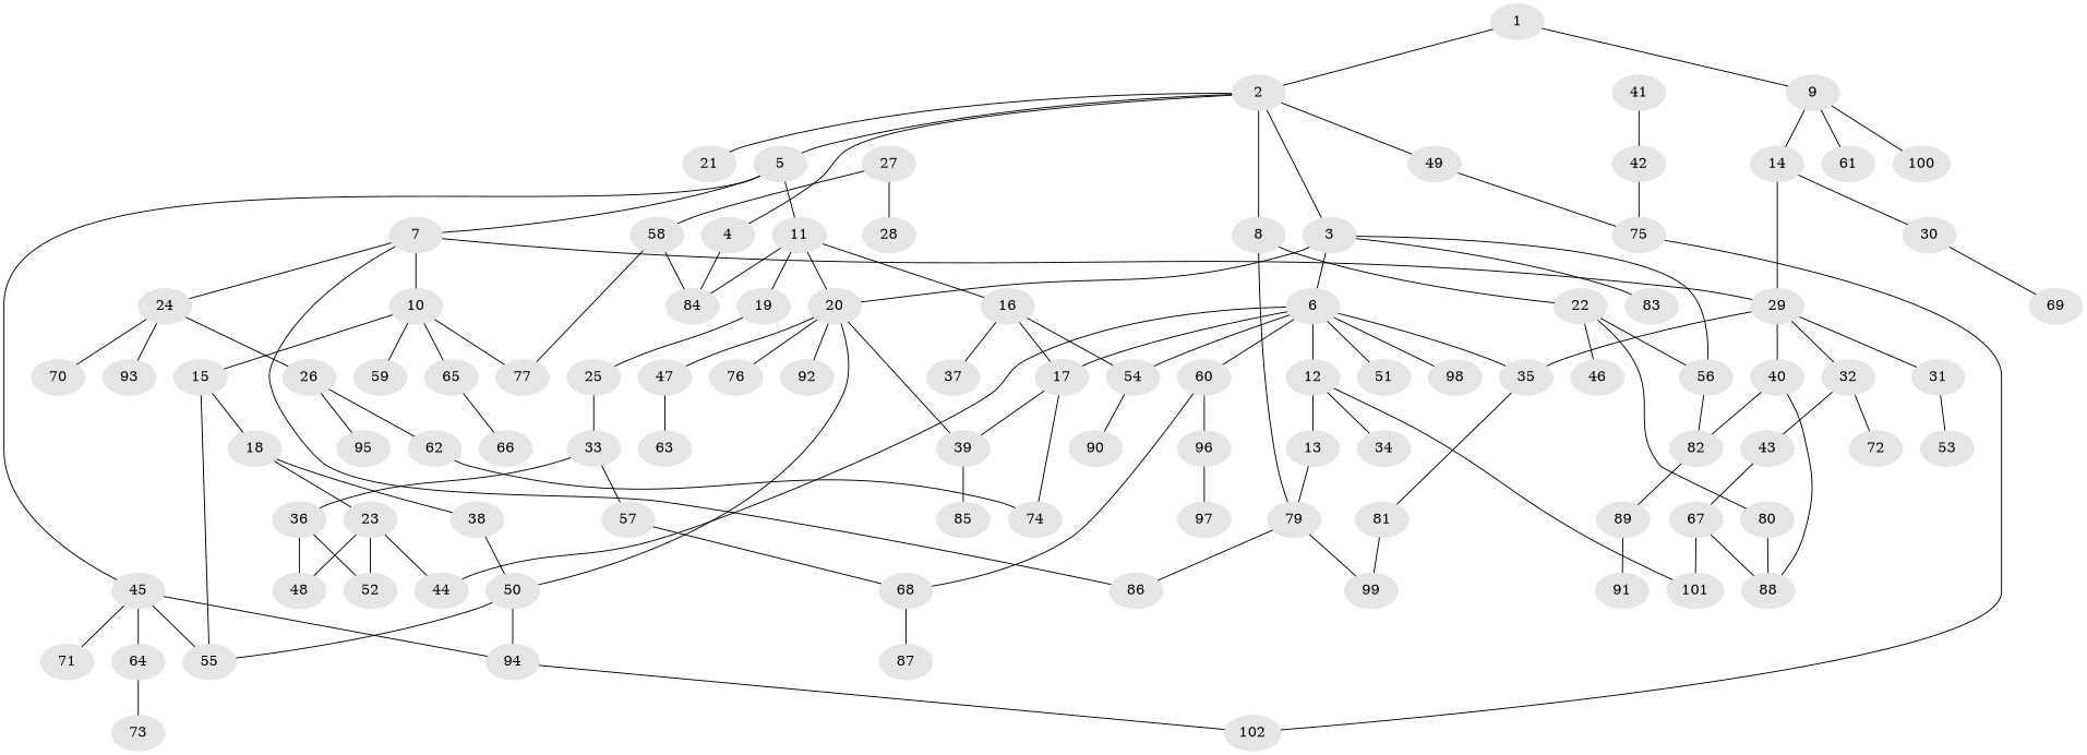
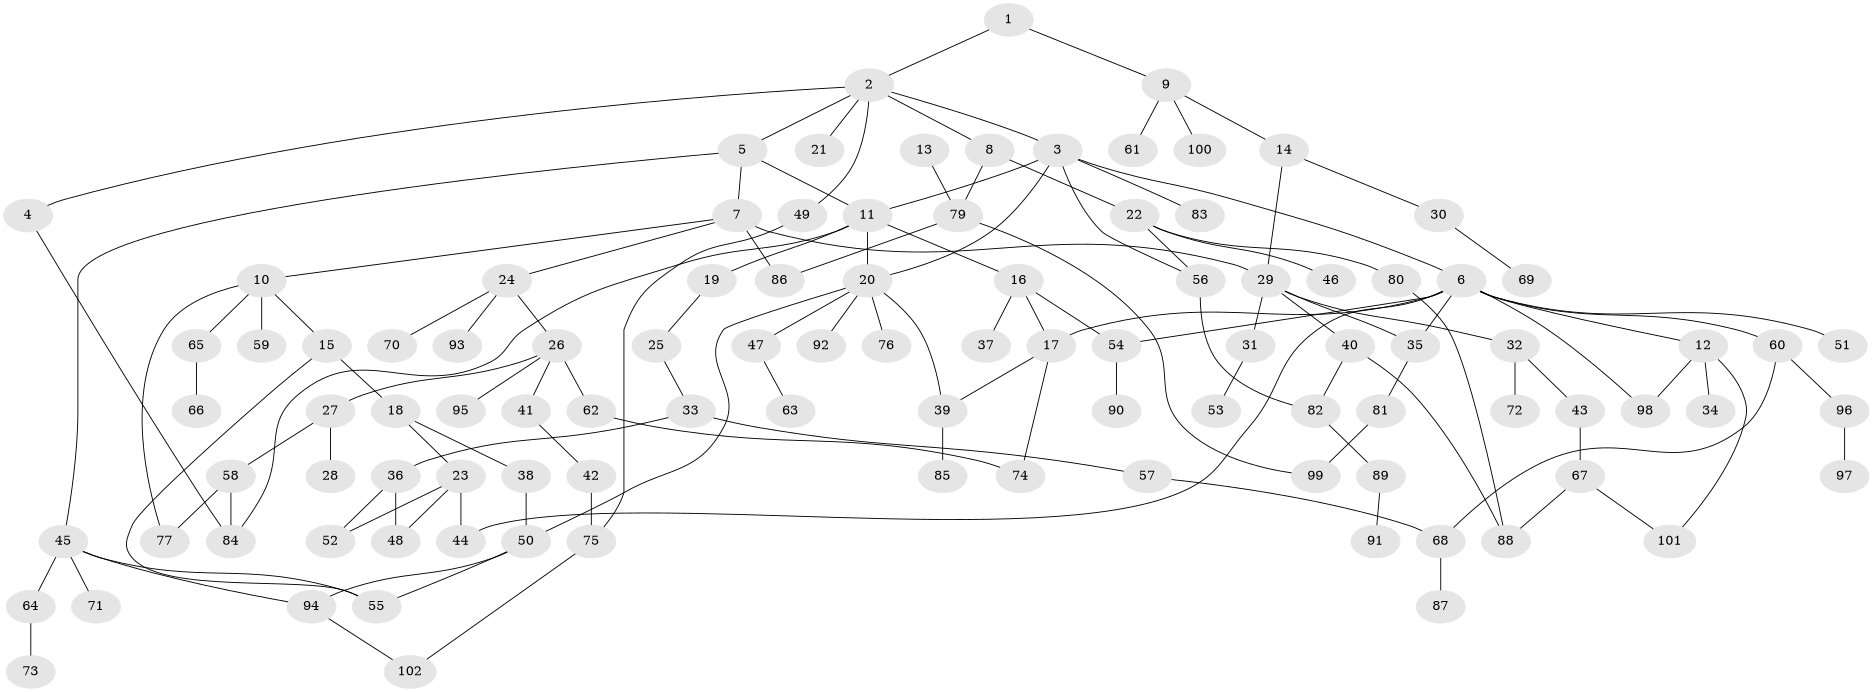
  graph {
    fontname="DejaVu Serif"
    node [color=gray90 fontname="DejaVu Serif" style=filled]
    edge [fontname="DejaVu Serif"]
    1
    2
    9
    3
    4
    5
    8
    21
    49
    14
    61
    100
    6
    11
    20
    56
    83
    84
    7
    45
    22
    79
    75
    12
    17
    35
    44
    51
    54
    60
    98
    16
    19
    39
    47
    50
    76
    92
    82
    10
    24
    29
    86
    55
    64
    71
    94
    13
    34
    101
    74
    81
    90
    68
    96
    15
    59
    65
    77
    26
    70
    93
    31
    32
    40
    46
    80
    99
    30
    18
    66
    37
    25
    69
    23
    38
    85
    48
    52
    33
    63
    88
    27
    41
    62
    95
    36
    57
    28
    58
    42
    53
    43
    72
    67
    89
    102
    73
    87
    97
    91
    1 -- 2
    1 -- 9
    2 -- 3
    2 -- 4
    2 -- 5
    2 -- 8
    2 -- 21
    2 -- 49
    9 -- 14
    9 -- 61
    9 -- 100
    3 -- 6
+   3 -- 11
    3 -- 20
    3 -- 56
    3 -- 83
    4 -- 84
    5 -- 11
    5 -- 7
    5 -- 45
    8 -- 22
    8 -- 79
    49 -- 75
    14 -- 29
    14 -- 30
    6 -- 12
    6 -- 17
    6 -- 35
    6 -- 44
    6 -- 51
    6 -- 54
    6 -- 60
    6 -- 98
    11 -- 20
    11 -- 84
    11 -- 16
    11 -- 19
    20 -- 39
    20 -- 47
    20 -- 50
    20 -- 76
    20 -- 92
    56 -- 82
    7 -- 10
    7 -- 24
    7 -- 29
    7 -- 86
    45 -- 55
    45 -- 64
    45 -- 71
    45 -- 94
    22 -- 56
    22 -- 46
    22 -- 80
    79 -- 86
    79 -- 99
    75 -- 102
-   12 -- 13
+   12 -- 98
    12 -- 34
    12 -- 101
    17 -- 39
    17 -- 74
    35 -- 81
    54 -- 90
    60 -- 68
    60 -- 96
    16 -- 17
    16 -- 54
    16 -- 37
    19 -- 25
    39 -- 85
    47 -- 63
    50 -- 55
    50 -- 94
    82 -- 89
    10 -- 15
    10 -- 59
    10 -- 65
    10 -- 77
    24 -- 26
    24 -- 70
    24 -- 93
    29 -- 35
    29 -- 31
    29 -- 32
    29 -- 40
    64 -- 73
    94 -- 102
    13 -- 79
    81 -- 99
    68 -- 87
    96 -- 97
    15 -- 55
    15 -- 18
    65 -- 66
+   26 -- 27
+   26 -- 41
    26 -- 62
    26 -- 95
    31 -- 53
    32 -- 43
    32 -- 72
    40 -- 82
    40 -- 88
    80 -- 88
    30 -- 69
    18 -- 23
    18 -- 38
    25 -- 33
    23 -- 44
    23 -- 48
    23 -- 52
    38 -- 50
    33 -- 36
    33 -- 57
    27 -- 28
    27 -- 58
    41 -- 42
    62 -- 74
    36 -- 48
    36 -- 52
    57 -- 68
    58 -- 84
    58 -- 77
    42 -- 75
    43 -- 67
    67 -- 101
    67 -- 88
    89 -- 91
  }
